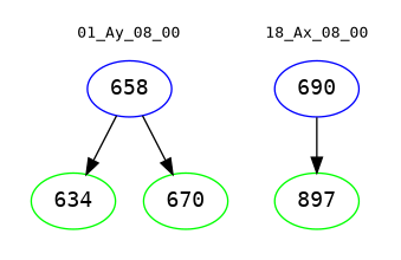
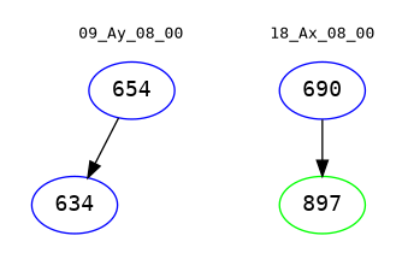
  digraph {
    fontname="DejaVu Sans Mono"
    node [color=blue fontname="DejaVu Sans Mono"]
    edge [color=black fontname="DejaVu Sans Mono"]
-   n1 [label=658]
-   n2 [color=green label=634]
-   n3 [color=green label=670]
+   n1 [label=654]
+   n2 [label=634]
    n4 [label=690]
    n5 [color=green label=897]
    subgraph cluster_1 {
      color=white
      fontsize=10
-     label="01_Ay_08_00"
+     label="09_Ay_08_00"
      n1
      n2
-     n3
    }
    subgraph cluster_2 {
      color=white
      fontsize=10
      label="18_Ax_08_00"
      n4
      n5
    }
    n1 -> n2
-   n1 -> n3
    n4 -> n5
  }
